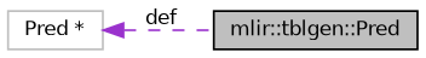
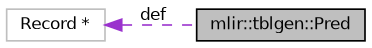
  digraph {
    rankdir=LR
    node [fontname=Helvetica fontsize=10 shape=record]
    n1 [color=black fillcolor=grey75 fontcolor=black height=0.2 label="mlir::tblgen::Pred" style=filled width=0.4]
-   n2 [color=grey75 height=0.2 label="Pred *" width=0.4]
+   n2 [color=grey75 height=0.2 label="Record *" width=0.4]
    n2 -> n1 [color=darkorchid3 dir=back fontname=Helvetica fontsize=10 label=" def" labelfontname=Helvetica labelfontsize=10 style=dashed]
  }
